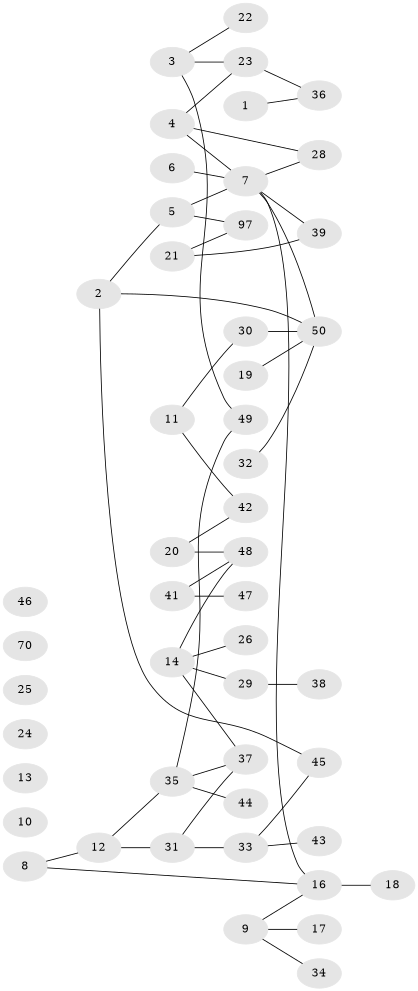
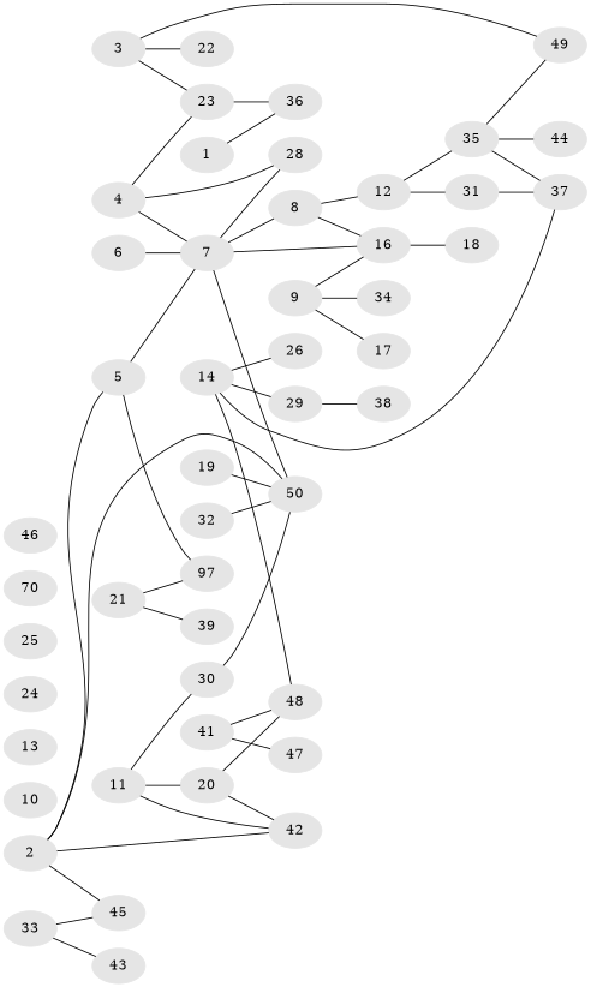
  graph {
    rankdir=LR
    node [color=gray90 style=filled]
    1
    36
    2
    5
    42
    45
    50
    7
    n9 [label=97]
    3
    22
    23
    49
    4
    28
    8
    16
    6
    12
    18
    31
    35
    9
    17
    34
    10
    11
    20
    30
    48
    37
    33
    44
    13
    14
    26
    29
    38
    19
    21
    39
    24
    25
    43
    32
    n46 [label=70]
    41
    47
    46
    1 -- 36
    2 -- 5
+   2 -- 42
    2 -- 45
    2 -- 50
    5 -- 7
    5 -- n9
    7 -- 50
    7 -- 28
-   7 -- 39
+   7 -- 8
    7 -- 16
    3 -- 22
    3 -- 23
    3 -- 49
    23 -- 36
    4 -- 7
    4 -- 23
    4 -- 28
    8 -- 16
    8 -- 12
    16 -- 18
    6 -- 7
    12 -- 31
    12 -- 35
    31 -- 37
-   31 -- 33
    35 -- 49
    35 -- 37
    35 -- 44
    9 -- 16
    9 -- 17
    9 -- 34
    11 -- 42
+   11 -- 20
    11 -- 30
    20 -- 42
    20 -- 48
    30 -- 50
    33 -- 45
    33 -- 43
    14 -- 48
    14 -- 37
    14 -- 26
    14 -- 29
    29 -- 38
    19 -- 50
    21 -- n9
    21 -- 39
    32 -- 50
    41 -- 48
    41 -- 47
  }
